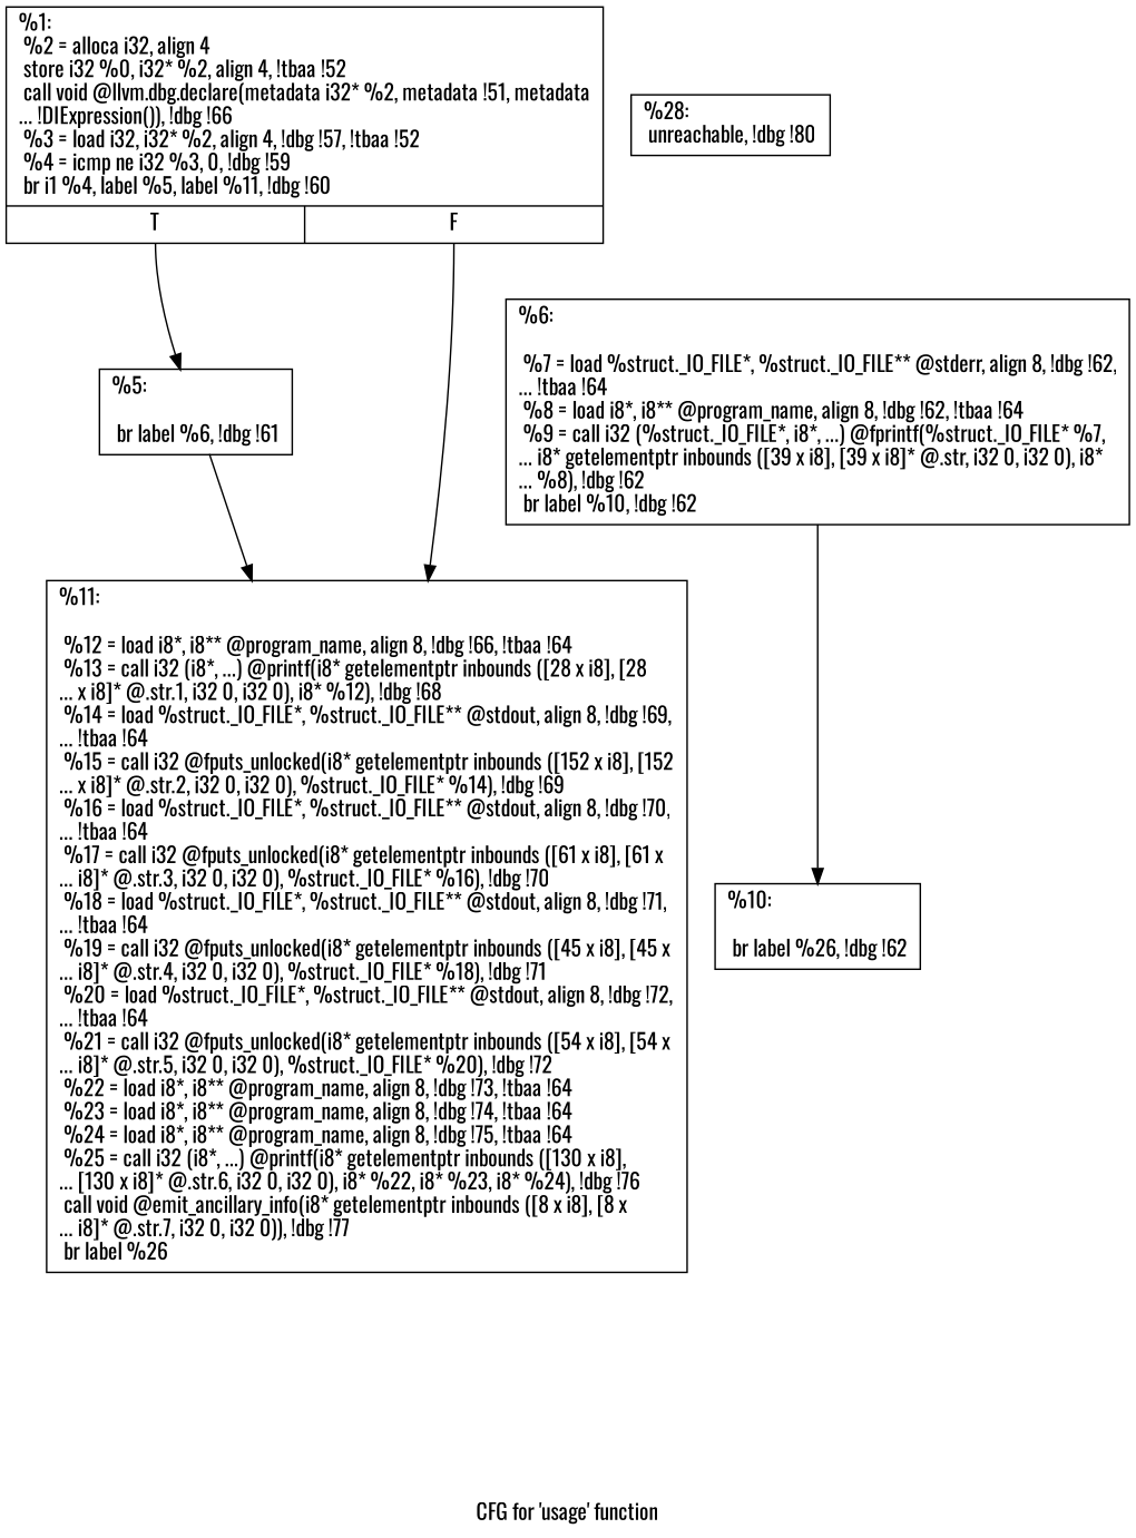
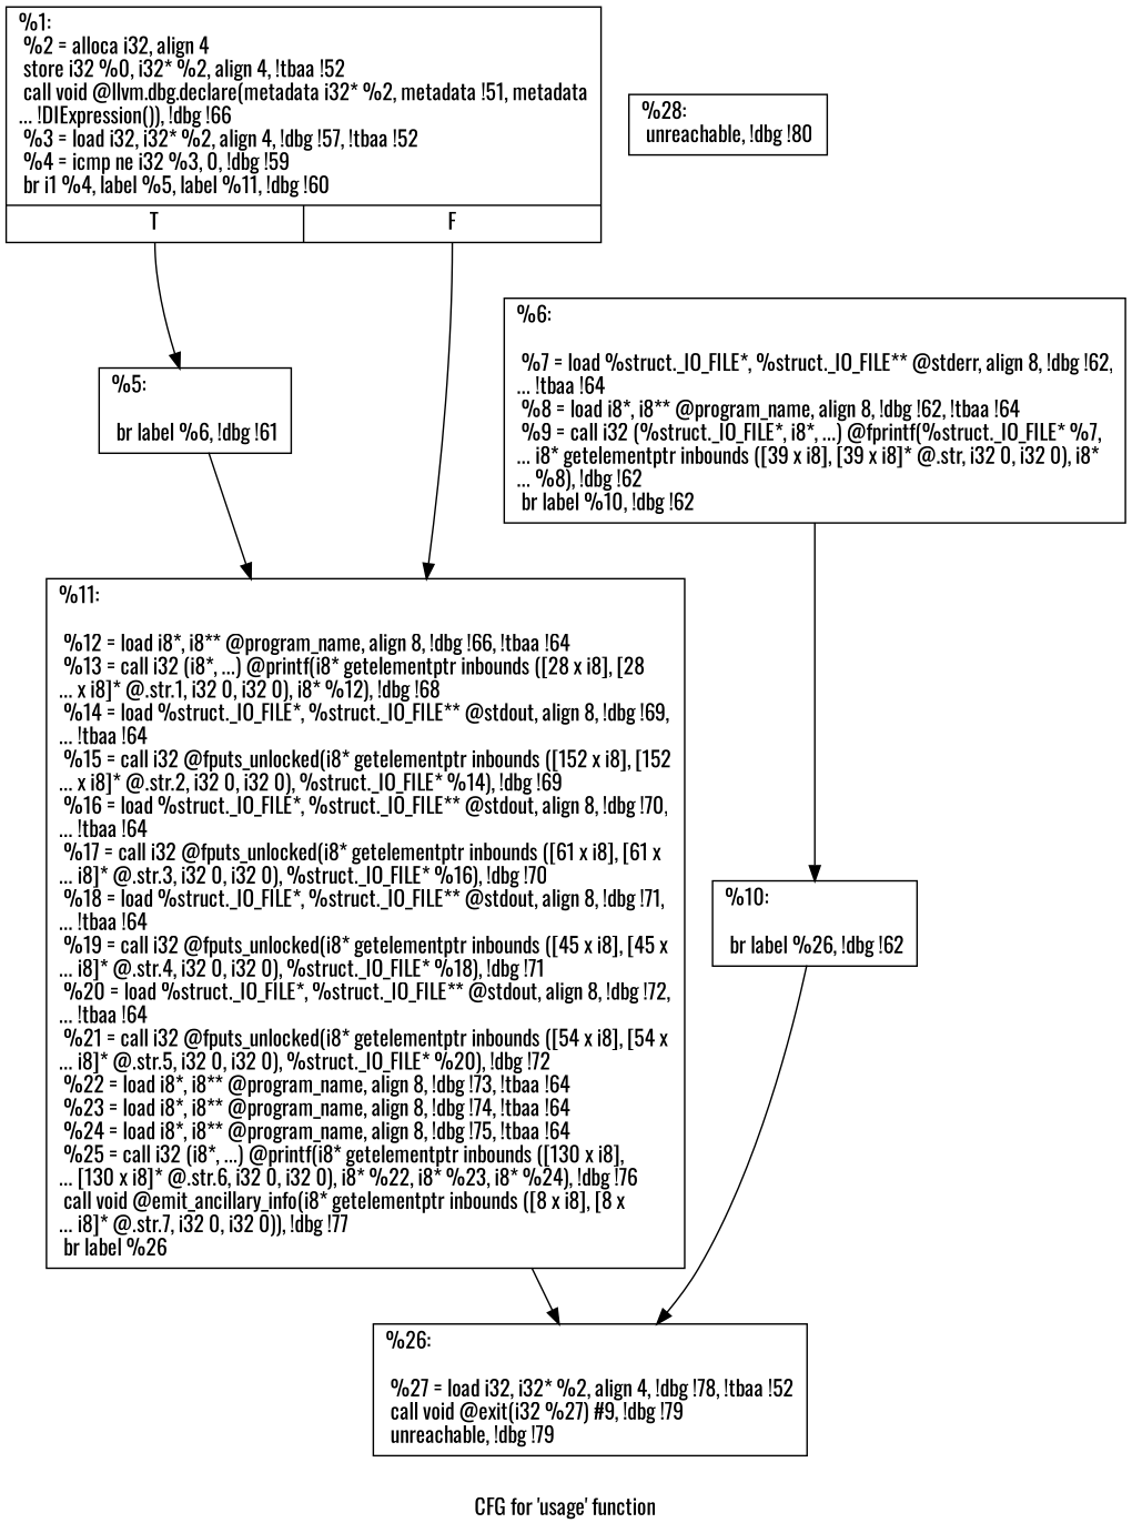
  digraph {
    fontname=Oswald
    label="CFG for 'usage' function"
    node [fontname=Oswald shape=record]
    edge [fontname=Oswald]
    n1 [label="{%1:\l  %2 = alloca i32, align 4\l  store i32 %0, i32* %2, align 4, !tbaa !52\l  call void @llvm.dbg.declare(metadata i32* %2, metadata !51, metadata\l... !DIExpression()), !dbg !66\l  %3 = load i32, i32* %2, align 4, !dbg !57, !tbaa !52\l  %4 = icmp ne i32 %3, 0, !dbg !59\l  br i1 %4, label %5, label %11, !dbg !60\l|{<s0>T|<s1>F}}"]
    n2 [label="{%5:\l\l  br label %6, !dbg !61\l}"]
    n3 [label="{%11:\l\l  %12 = load i8*, i8** @program_name, align 8, !dbg !66, !tbaa !64\l  %13 = call i32 (i8*, ...) @printf(i8* getelementptr inbounds ([28 x i8], [28\l... x i8]* @.str.1, i32 0, i32 0), i8* %12), !dbg !68\l  %14 = load %struct._IO_FILE*, %struct._IO_FILE** @stdout, align 8, !dbg !69,\l... !tbaa !64\l  %15 = call i32 @fputs_unlocked(i8* getelementptr inbounds ([152 x i8], [152\l... x i8]* @.str.2, i32 0, i32 0), %struct._IO_FILE* %14), !dbg !69\l  %16 = load %struct._IO_FILE*, %struct._IO_FILE** @stdout, align 8, !dbg !70,\l... !tbaa !64\l  %17 = call i32 @fputs_unlocked(i8* getelementptr inbounds ([61 x i8], [61 x\l... i8]* @.str.3, i32 0, i32 0), %struct._IO_FILE* %16), !dbg !70\l  %18 = load %struct._IO_FILE*, %struct._IO_FILE** @stdout, align 8, !dbg !71,\l... !tbaa !64\l  %19 = call i32 @fputs_unlocked(i8* getelementptr inbounds ([45 x i8], [45 x\l... i8]* @.str.4, i32 0, i32 0), %struct._IO_FILE* %18), !dbg !71\l  %20 = load %struct._IO_FILE*, %struct._IO_FILE** @stdout, align 8, !dbg !72,\l... !tbaa !64\l  %21 = call i32 @fputs_unlocked(i8* getelementptr inbounds ([54 x i8], [54 x\l... i8]* @.str.5, i32 0, i32 0), %struct._IO_FILE* %20), !dbg !72\l  %22 = load i8*, i8** @program_name, align 8, !dbg !73, !tbaa !64\l  %23 = load i8*, i8** @program_name, align 8, !dbg !74, !tbaa !64\l  %24 = load i8*, i8** @program_name, align 8, !dbg !75, !tbaa !64\l  %25 = call i32 (i8*, ...) @printf(i8* getelementptr inbounds ([130 x i8],\l... [130 x i8]* @.str.6, i32 0, i32 0), i8* %22, i8* %23, i8* %24), !dbg !76\l  call void @emit_ancillary_info(i8* getelementptr inbounds ([8 x i8], [8 x\l... i8]* @.str.7, i32 0, i32 0)), !dbg !77\l  br label %26\l}"]
+   n4 [label="{%26:\l\l  %27 = load i32, i32* %2, align 4, !dbg !78, !tbaa !52\l  call void @exit(i32 %27) #9, !dbg !79\l  unreachable, !dbg !79\l}"]
    n5 [label="{%6:\l\l  %7 = load %struct._IO_FILE*, %struct._IO_FILE** @stderr, align 8, !dbg !62,\l... !tbaa !64\l  %8 = load i8*, i8** @program_name, align 8, !dbg !62, !tbaa !64\l  %9 = call i32 (%struct._IO_FILE*, i8*, ...) @fprintf(%struct._IO_FILE* %7,\l... i8* getelementptr inbounds ([39 x i8], [39 x i8]* @.str, i32 0, i32 0), i8*\l... %8), !dbg !62\l  br label %10, !dbg !62\l}"]
    n6 [label="{%10:\l\l  br label %26, !dbg !62\l}"]
    n7 [label="{%28:                                                  \l  unreachable, !dbg !80\l}"]
    n1 -> n2 [tailport=s0]
    n1 -> n3 [tailport=s1]
    n2 -> n3
+   n3 -> n4
    n5 -> n6
+   n6 -> n4
  }
